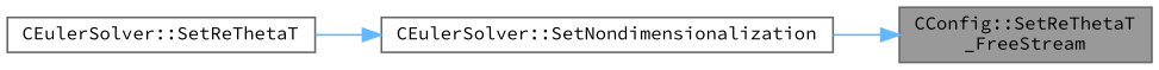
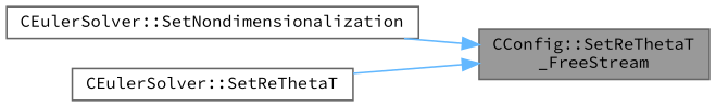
  digraph {
    fontname="Source Code Pro"
    rankdir=RL
    node [color=grey40 fillcolor=white fontname="Source Code Pro" fontsize=10 shape=box style=filled]
    edge [color=steelblue1 dir=back fontname="Source Code Pro" fontsize=10 labelfontname=Helvetica labelfontsize=10 style=solid]
    n1 [color=gray40 fillcolor=grey60 fontcolor=black height=0.2 label="CConfig::SetReThetaT\l_FreeStream" width=0.4]
    n2 [height=0.2 label="CEulerSolver::SetNondimensionalization" width=0.4]
    n3 [height=0.2 label="CEulerSolver::SetReThetaT" width=0.4]
    n1 -> n2
-   n2 -> n3
+   n1 -> n3
  }
